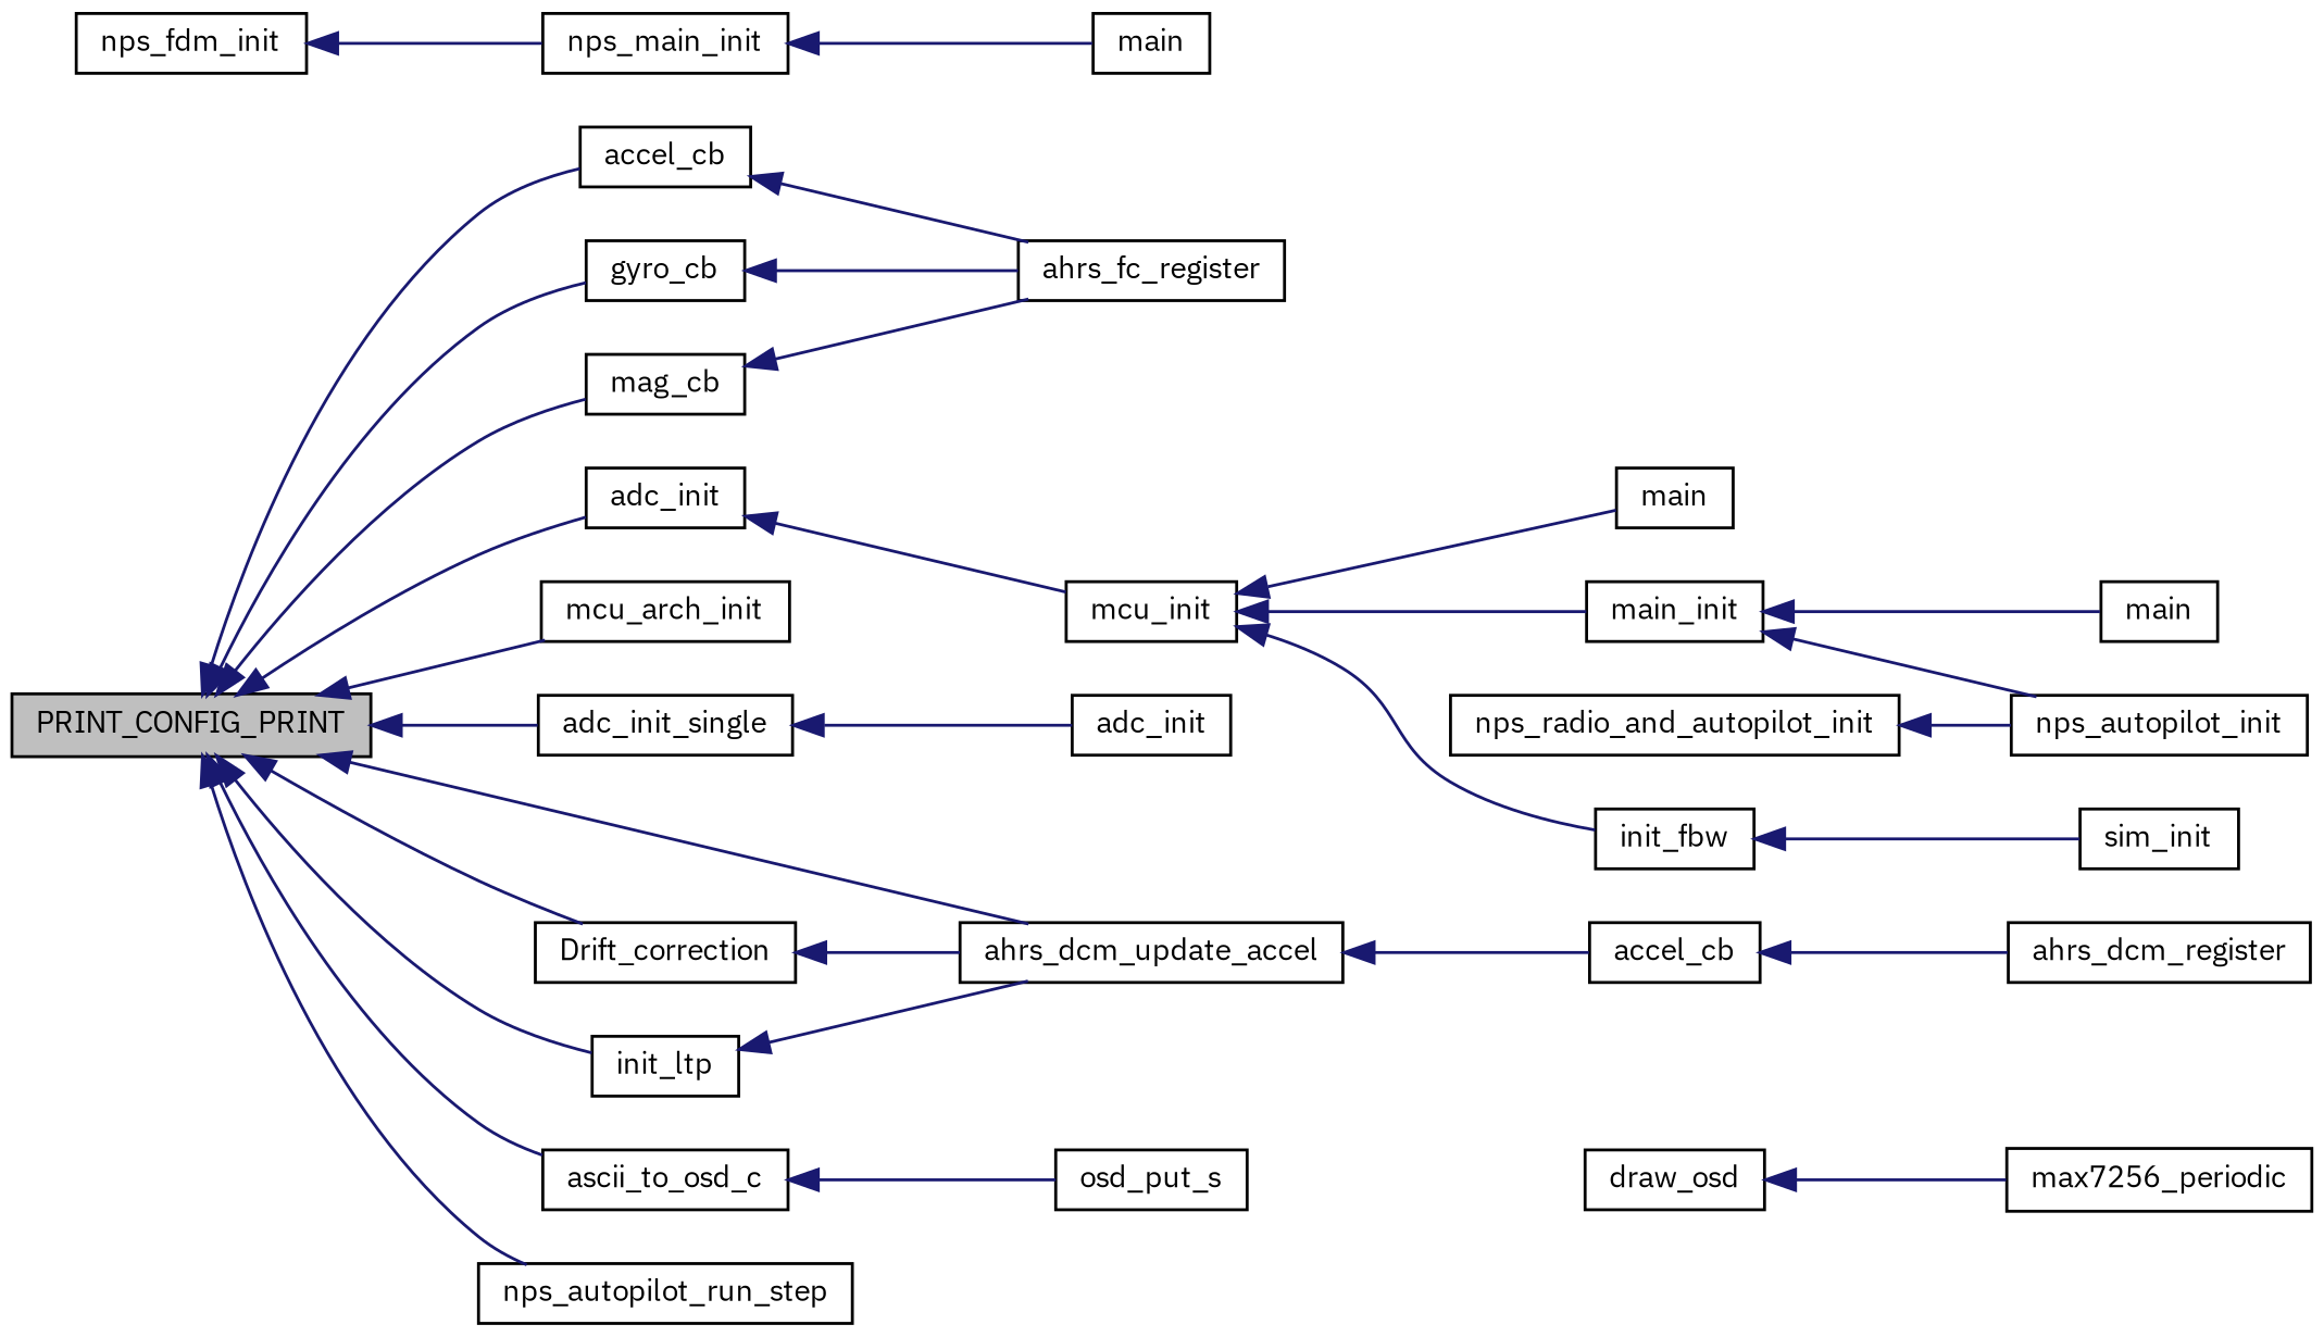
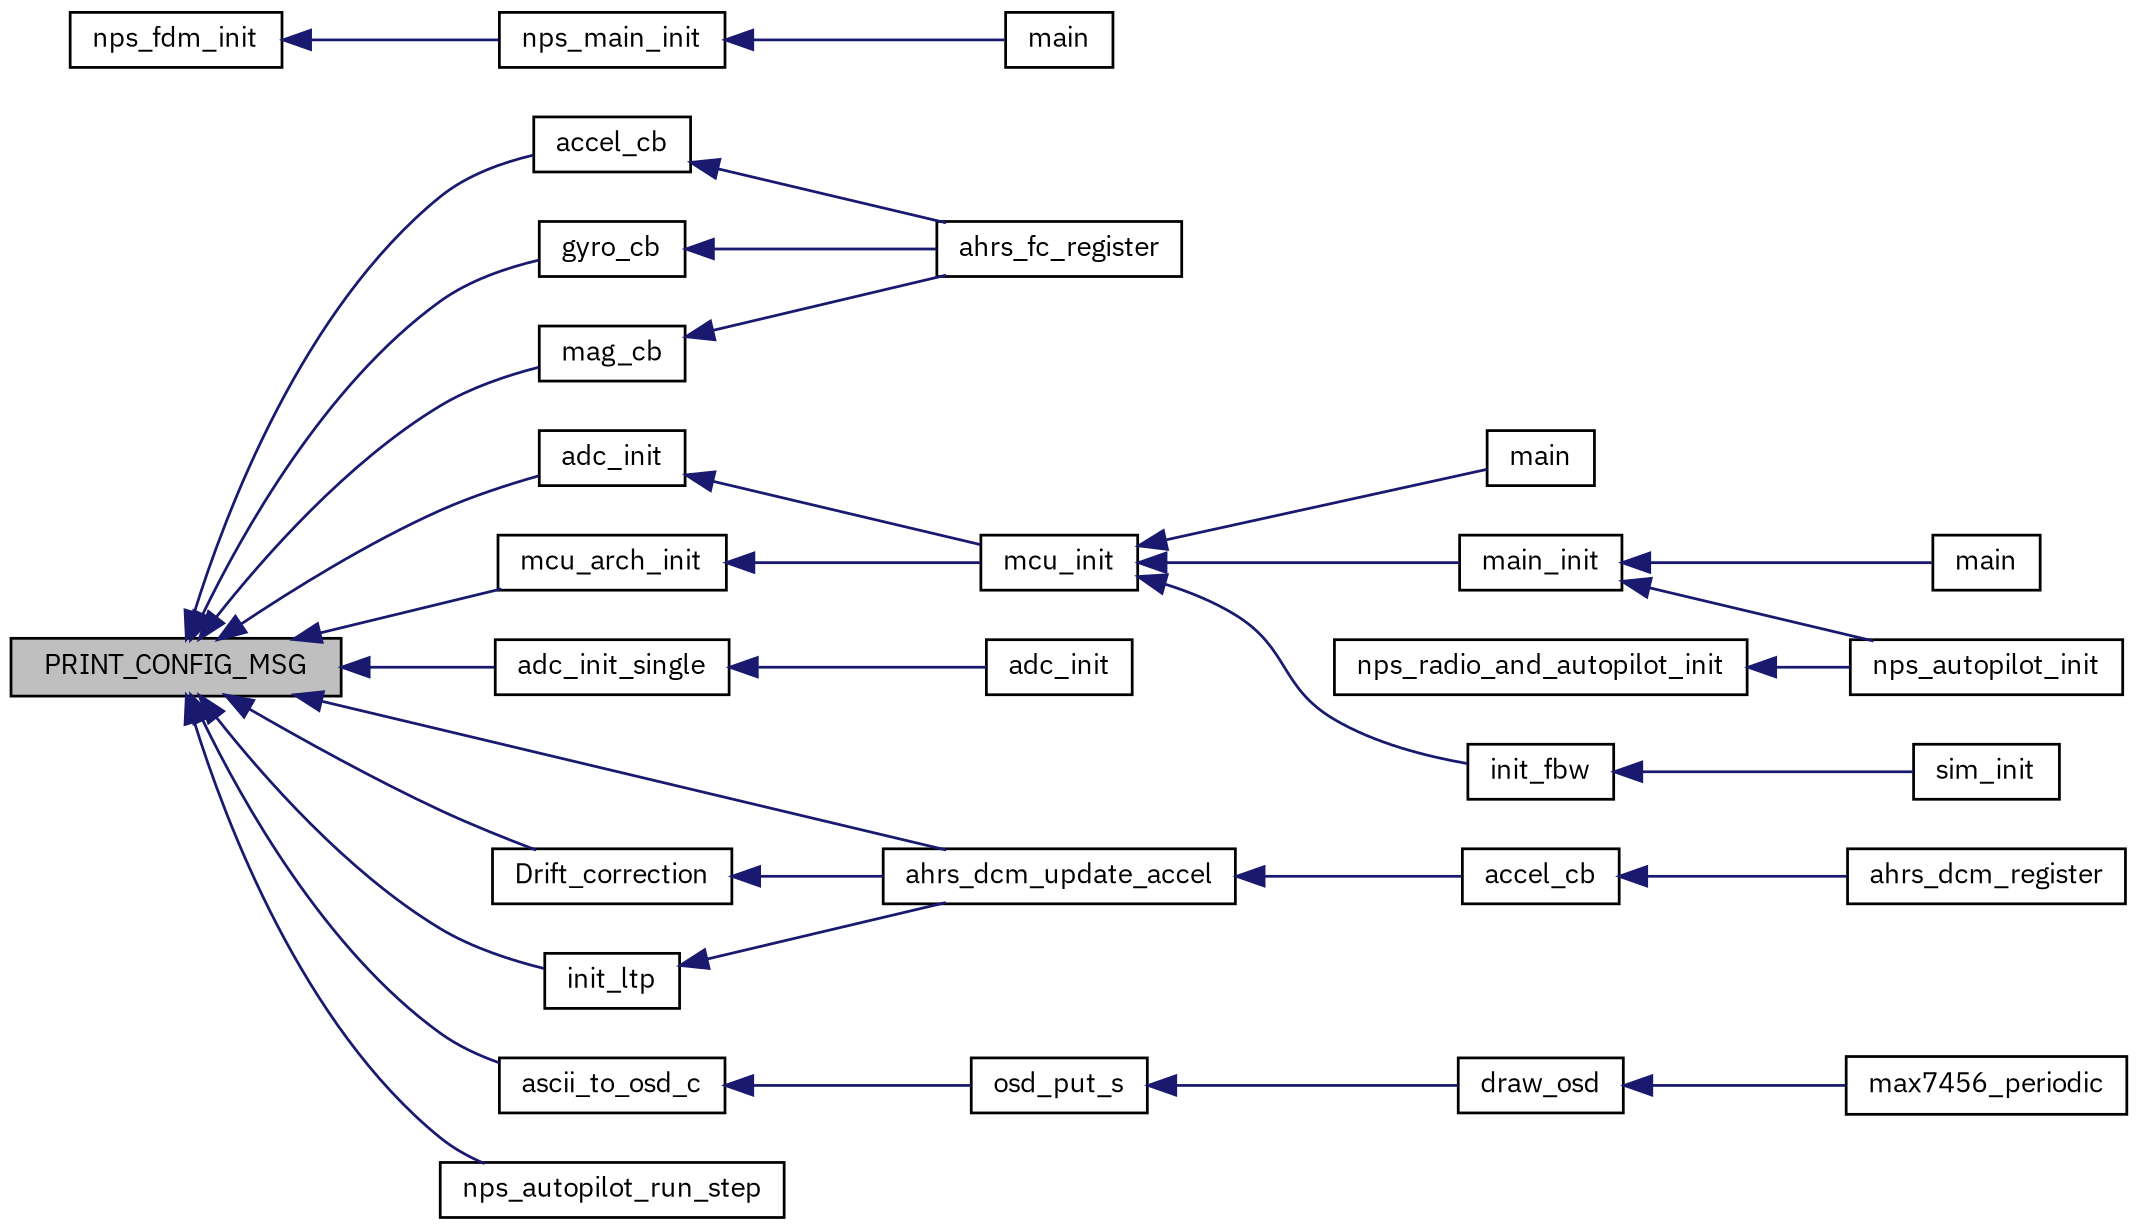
  digraph {
    fontname="IBM Plex Sans"
    rankdir=LR
    node [color=black fillcolor=white fontname="IBM Plex Sans" fontsize=10 shape=record style=filled]
    edge [color=midnightblue dir=back fontname="IBM Plex Sans" fontsize=10 labelfontname=FreeSans labelfontsize=10 style=solid]
-   n1 [fillcolor=grey75 fontcolor=black height=0.2 label=PRINT_CONFIG_PRINT width=0.4]
+   n1 [fillcolor=grey75 fontcolor=black height=0.2 label=PRINT_CONFIG_MSG width=0.4]
    n2 [height=0.2 label=accel_cb width=0.4]
    n3 [height=0.2 label=adc_init width=0.4]
    n4 [height=0.2 label=adc_init_single width=0.4]
    n5 [height=0.2 label=ahrs_dcm_update_accel width=0.4]
    n6 [height=0.2 label=ascii_to_osd_c width=0.4]
    n7 [height=0.2 label=Drift_correction width=0.4]
    n8 [height=0.2 label=gyro_cb width=0.4]
    n9 [height=0.2 label=init_ltp width=0.4]
    n10 [height=0.2 label=mag_cb width=0.4]
    n11 [height=0.2 label=mcu_arch_init width=0.4]
    n12 [height=0.2 label=nps_autopilot_run_step width=0.4]
    n13 [height=0.2 label=ahrs_fc_register width=0.4]
    n14 [height=0.2 label=mcu_init width=0.4]
    n15 [height=0.2 label=adc_init width=0.4]
    n16 [height=0.2 label=accel_cb width=0.4]
    n17 [height=0.2 label=osd_put_s width=0.4]
    n18 [height=0.2 label=main width=0.4]
    n19 [height=0.2 label=main_init width=0.4]
    n20 [height=0.2 label=init_fbw width=0.4]
    n21 [height=0.2 label=main width=0.4]
    n22 [height=0.2 label=nps_autopilot_init width=0.4]
    n23 [height=0.2 label=sim_init width=0.4]
    n24 [height=0.2 label=nps_radio_and_autopilot_init width=0.4]
    n25 [height=0.2 label=ahrs_dcm_register width=0.4]
    n26 [height=0.2 label=draw_osd width=0.4]
-   n27 [height=0.2 label=max7256_periodic width=0.4]
+   n27 [height=0.2 label=max7456_periodic width=0.4]
    n28 [height=0.2 label=nps_fdm_init width=0.4]
    n29 [height=0.2 label=nps_main_init width=0.4]
    n30 [height=0.2 label=main width=0.4]
    n1 -> n2
    n1 -> n3
    n1 -> n4
    n1 -> n5
    n1 -> n6
    n1 -> n7
    n1 -> n8
    n1 -> n9
    n1 -> n10
    n1 -> n11
    n1 -> n12
    n2 -> n13
    n3 -> n14
    n4 -> n15
    n5 -> n16
    n6 -> n17
    n7 -> n5
    n8 -> n13
    n9 -> n5
    n10 -> n13
+   n11 -> n14
    n14 -> n18
    n14 -> n19
    n14 -> n20
    n16 -> n25
+   n17 -> n26
    n19 -> n21
    n19 -> n22
    n20 -> n23
    n24 -> n22
    n26 -> n27
    n28 -> n29
    n29 -> n30
  }
